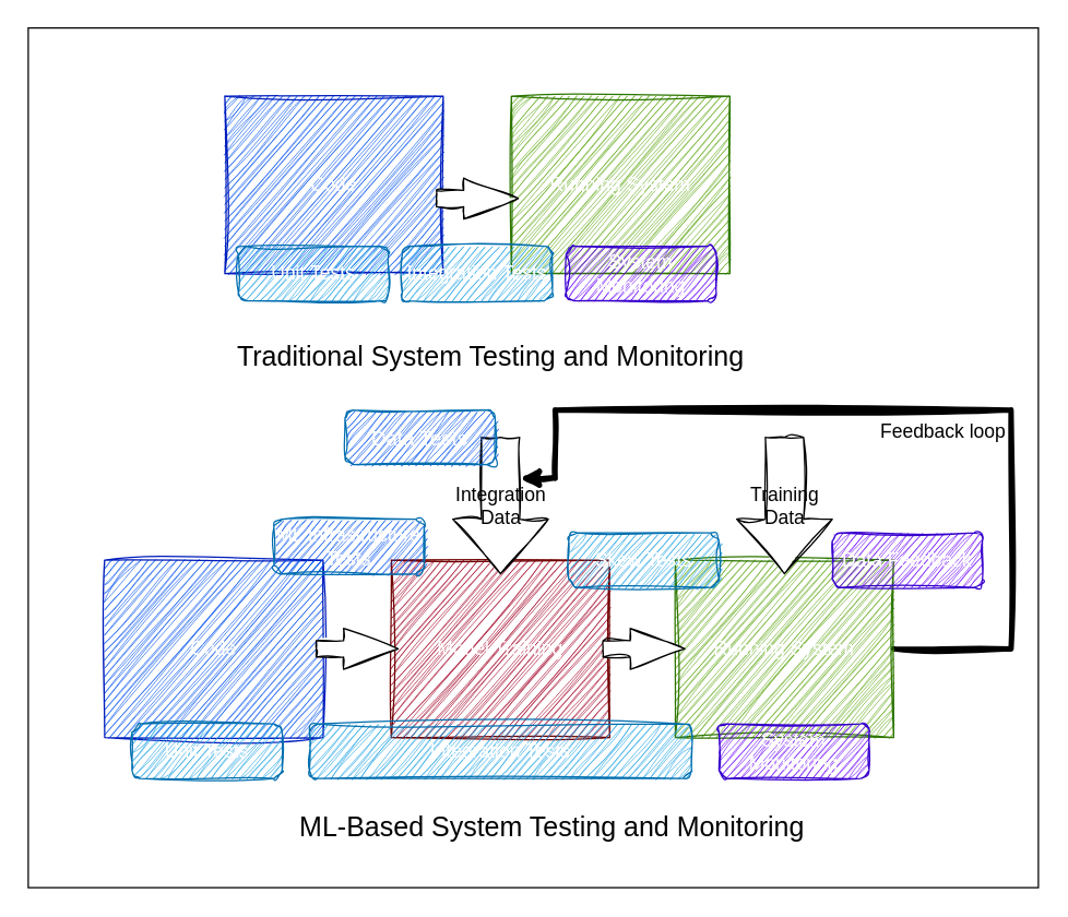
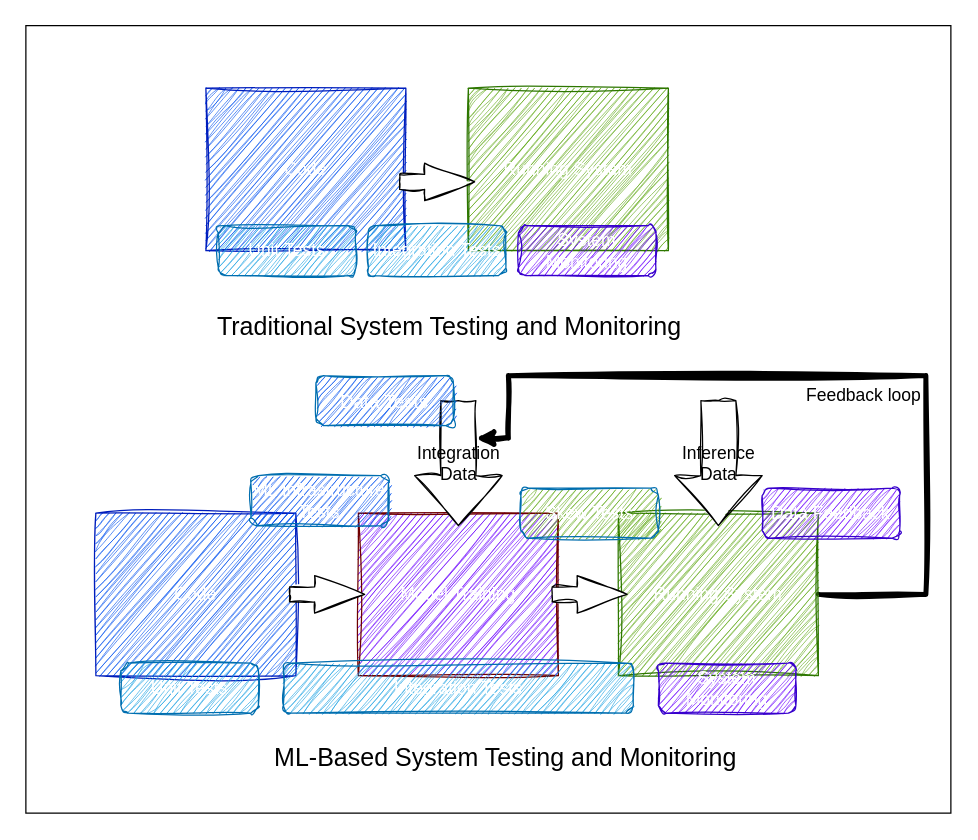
  <mxCell id="0" />
  <mxCell id="1" parent="0" />
  <mxCell id="2" value="" style="rounded=0;whiteSpace=wrap;html=1;" vertex="1" parent="1"><mxGeometry x="20" y="20" width="740" height="630" as="geometry" /></mxCell>
  <mxCell id="3" value="&lt;font style=&quot;font-size: 14px;&quot;&gt;Code&lt;/font&gt;" style="rounded=0;whiteSpace=wrap;html=1;sketch=1;curveFitting=1;jiggle=2;fillColor=#0050ef;fontColor=#ffffff;strokeColor=#001DBC;" vertex="1" parent="1"><mxGeometry x="164" y="70" width="160" height="130" as="geometry" /></mxCell>
  <mxCell id="4" value="&lt;font style=&quot;font-size: 14px;&quot;&gt;Running System&lt;/font&gt;" style="rounded=0;whiteSpace=wrap;html=1;sketch=1;curveFitting=1;jiggle=2;fillColor=#60a917;fontColor=#ffffff;strokeColor=#2D7600;" vertex="1" parent="1"><mxGeometry x="374" y="70" width="160" height="130" as="geometry" /></mxCell>
  <mxCell id="5" value="" style="html=1;shadow=0;dashed=0;align=center;verticalAlign=middle;shape=mxgraph.arrows2.arrow;dy=0.6;dx=40;notch=0;sketch=1;curveFitting=1;jiggle=2;" vertex="1" parent="1"><mxGeometry x="319" y="130" width="60" height="30" as="geometry" /></mxCell>
  <mxCell id="6" value="&lt;font style=&quot;font-size: 14px;&quot;&gt;Unit Tests&lt;/font&gt;" style="rounded=1;whiteSpace=wrap;html=1;sketch=1;curveFitting=1;jiggle=2;fillColor=#1ba1e2;fontColor=#ffffff;strokeColor=#006EAF;" vertex="1" parent="1"><mxGeometry x="174" y="180" width="110" height="40" as="geometry" /></mxCell>
  <mxCell id="7" value="&lt;font style=&quot;font-size: 14px;&quot;&gt;Integration Tests&lt;/font&gt;" style="rounded=1;whiteSpace=wrap;html=1;sketch=1;curveFitting=1;jiggle=2;fillColor=#1ba1e2;fontColor=#ffffff;strokeColor=#006EAF;" vertex="1" parent="1"><mxGeometry x="294" y="180" width="110" height="40" as="geometry" /></mxCell>
  <mxCell id="8" value="&lt;font style=&quot;font-size: 14px;&quot;&gt;System Monitoring&lt;/font&gt;" style="rounded=1;whiteSpace=wrap;html=1;sketch=1;curveFitting=1;jiggle=2;fillColor=#6a00ff;fontColor=#ffffff;strokeColor=#3700CC;" vertex="1" parent="1"><mxGeometry x="414" y="180" width="110" height="40" as="geometry" /></mxCell>
  <mxCell id="9" value="&lt;font style=&quot;font-size: 14px;&quot;&gt;Code&lt;/font&gt;" style="rounded=0;whiteSpace=wrap;html=1;sketch=1;curveFitting=1;jiggle=2;fillColor=#0050ef;fontColor=#ffffff;strokeColor=#001DBC;" vertex="1" parent="1"><mxGeometry x="76" y="410" width="160" height="130" as="geometry" /></mxCell>
- <mxCell id="10" value="&lt;font style=&quot;font-size: 14px;&quot;&gt;Model Training&lt;/font&gt;" style="rounded=0;whiteSpace=wrap;html=1;sketch=1;curveFitting=1;jiggle=2;fillColor=#a20025;fontColor=#ffffff;strokeColor=#6F0000;" vertex="1" parent="1"><mxGeometry x="286" y="410" width="160" height="130" as="geometry" /></mxCell>
+ <mxCell id="10" value="&lt;font style=&quot;font-size: 14px;&quot;&gt;Model Training&lt;/font&gt;" style="rounded=0;whiteSpace=wrap;html=1;sketch=1;curveFitting=1;jiggle=2;fillColor=#6a00ff;fontColor=#ffffff;strokeColor=#6F0000;" vertex="1" parent="1"><mxGeometry x="286" y="410" width="160" height="130" as="geometry" /></mxCell>
  <mxCell id="11" value="" style="edgeStyle=orthogonalEdgeStyle;rounded=0;orthogonalLoop=1;jettySize=auto;html=1;entryX=0;entryY=0;entryDx=30;entryDy=21;strokeWidth=4;entryPerimeter=0;sketch=1;curveFitting=1;jiggle=2;" edge="1" parent="1" source="13" target="19"><mxGeometry relative="1" as="geometry"><mxPoint x="740" y="290" as="targetPoint" /><Array as="points"><mxPoint x="740" y="475" /><mxPoint x="740" y="300" /><mxPoint x="406" y="300" /><mxPoint x="406" y="350" /></Array></mxGeometry></mxCell>
  <mxCell id="12" value="Feedback loop" style="edgeLabel;html=1;align=center;verticalAlign=middle;resizable=0;points=[];fontSize=14;" vertex="1" connectable="0" parent="11"><mxGeometry x="-0.069" y="5" relative="1" as="geometry"><mxPoint y="10" as="offset" /></mxGeometry></mxCell>
  <mxCell id="13" value="&lt;font style=&quot;font-size: 14px;&quot;&gt;Running System&lt;/font&gt;" style="rounded=0;whiteSpace=wrap;html=1;sketch=1;curveFitting=1;jiggle=2;fillColor=#60a917;fontColor=#ffffff;strokeColor=#2D7600;" vertex="1" parent="1"><mxGeometry x="494" y="410" width="160" height="130" as="geometry" /></mxCell>
  <mxCell id="14" value="&lt;font style=&quot;font-size: 14px;&quot;&gt;Unit Tests&lt;/font&gt;" style="rounded=1;whiteSpace=wrap;html=1;sketch=1;curveFitting=1;jiggle=2;fillColor=#1ba1e2;fontColor=#ffffff;strokeColor=#006EAF;" vertex="1" parent="1"><mxGeometry x="96" y="530" width="110" height="40" as="geometry" /></mxCell>
  <mxCell id="15" value="&lt;font style=&quot;font-size: 14px;&quot;&gt;Integration Tests&lt;/font&gt;" style="rounded=1;whiteSpace=wrap;html=1;sketch=1;curveFitting=1;jiggle=2;fillColor=#1ba1e2;fontColor=#ffffff;strokeColor=#006EAF;" vertex="1" parent="1"><mxGeometry x="226" y="530" width="280" height="40" as="geometry" /></mxCell>
  <mxCell id="16" value="&lt;font style=&quot;font-size: 14px;&quot;&gt;System Monitoring&lt;/font&gt;" style="rounded=1;whiteSpace=wrap;html=1;sketch=1;curveFitting=1;jiggle=2;fillColor=#6a00ff;fontColor=#ffffff;strokeColor=#3700CC;" vertex="1" parent="1"><mxGeometry x="526" y="530" width="110" height="40" as="geometry" /></mxCell>
  <mxCell id="17" value="" style="html=1;shadow=0;dashed=0;align=center;verticalAlign=middle;shape=mxgraph.arrows2.arrow;dy=0.6;dx=40;notch=0;sketch=1;curveFitting=1;jiggle=2;" vertex="1" parent="1"><mxGeometry x="231" y="460" width="60" height="30" as="geometry" /></mxCell>
  <mxCell id="18" value="" style="html=1;shadow=0;dashed=0;align=center;verticalAlign=middle;shape=mxgraph.arrows2.arrow;dy=0.6;dx=40;notch=0;sketch=1;curveFitting=1;jiggle=2;" vertex="1" parent="1"><mxGeometry x="441" y="460" width="60" height="30" as="geometry" /></mxCell>
  <mxCell id="19" value="&lt;font style=&quot;font-size: 14px;&quot;&gt;Integration &lt;br&gt;Data&lt;/font&gt;" style="html=1;shadow=0;dashed=0;align=center;verticalAlign=middle;shape=mxgraph.arrows2.arrow;dy=0.6;dx=40;direction=south;notch=0;sketch=1;curveFitting=1;jiggle=2;" vertex="1" parent="1"><mxGeometry x="331" y="320" width="70" height="100" as="geometry" /></mxCell>
  <mxCell id="20" value="&lt;font style=&quot;font-size: 14px;&quot;&gt;ML Infrastructure Tests&lt;/font&gt;" style="rounded=1;whiteSpace=wrap;html=1;sketch=1;curveFitting=1;jiggle=2;fillColor=#0050ef;fontColor=#ffffff;strokeColor=#006EAF;" vertex="1" parent="1"><mxGeometry x="200" y="380" width="110" height="40" as="geometry" /></mxCell>
  <mxCell id="21" value="&lt;font style=&quot;font-size: 15px;&quot;&gt;Data Tests&lt;/font&gt;" style="rounded=1;whiteSpace=wrap;html=1;sketch=1;curveFitting=1;jiggle=2;fillColor=#0050ef;fontColor=#ffffff;strokeColor=#006EAF;" vertex="1" parent="1"><mxGeometry x="252" y="300" width="110" height="40" as="geometry" /></mxCell>
- <mxCell id="22" value="&lt;font style=&quot;font-size: 14px;&quot;&gt;Skew Tests&lt;/font&gt;" style="rounded=1;whiteSpace=wrap;html=1;sketch=1;curveFitting=1;jiggle=2;fillColor=#1ba1e2;fontColor=#ffffff;strokeColor=#006EAF;" vertex="1" parent="1"><mxGeometry x="416" y="390" width="110" height="40" as="geometry" /></mxCell>
- <mxCell id="23" value="&lt;font style=&quot;font-size: 14px;&quot;&gt;Training&lt;br&gt;Data&lt;/font&gt;" style="html=1;shadow=0;dashed=0;align=center;verticalAlign=middle;shape=mxgraph.arrows2.arrow;dy=0.6;dx=40;direction=south;notch=0;sketch=1;curveFitting=1;jiggle=2;" vertex="1" parent="1"><mxGeometry x="539" y="320" width="70" height="100" as="geometry" /></mxCell>
+ <mxCell id="22" value="&lt;font style=&quot;font-size: 14px;&quot;&gt;Skew Tests&lt;/font&gt;" style="rounded=1;whiteSpace=wrap;html=1;sketch=1;curveFitting=1;jiggle=2;fillColor=#60a917;fontColor=#ffffff;strokeColor=#006EAF;" vertex="1" parent="1"><mxGeometry x="416" y="390" width="110" height="40" as="geometry" /></mxCell>
+ <mxCell id="23" value="&lt;font style=&quot;font-size: 14px;&quot;&gt;Inference&lt;br&gt;Data&lt;/font&gt;" style="html=1;shadow=0;dashed=0;align=center;verticalAlign=middle;shape=mxgraph.arrows2.arrow;dy=0.6;dx=40;direction=south;notch=0;sketch=1;curveFitting=1;jiggle=2;" vertex="1" parent="1"><mxGeometry x="539" y="320" width="70" height="100" as="geometry" /></mxCell>
  <mxCell id="24" value="&lt;font style=&quot;font-size: 14px;&quot;&gt;Data Feedback&lt;/font&gt;" style="rounded=1;whiteSpace=wrap;html=1;sketch=1;curveFitting=1;jiggle=2;fillColor=#6a00ff;fontColor=#ffffff;strokeColor=#3700CC;" vertex="1" parent="1"><mxGeometry x="609" y="390" width="110" height="40" as="geometry" /></mxCell>
  <mxCell id="25" value="&lt;font style=&quot;font-size: 20px;&quot;&gt;Traditional System Testing and Monitoring&lt;/font&gt;" style="text;html=1;strokeColor=none;fillColor=none;align=center;verticalAlign=middle;whiteSpace=wrap;rounded=0;" vertex="1" parent="1"><mxGeometry x="169" y="245" width="380" height="30" as="geometry" /></mxCell>
  <mxCell id="26" value="&lt;font style=&quot;font-size: 20px;&quot;&gt;ML-Based System Testing and Monitoring&lt;/font&gt;" style="text;html=1;strokeColor=none;fillColor=none;align=center;verticalAlign=middle;whiteSpace=wrap;rounded=0;" vertex="1" parent="1"><mxGeometry x="214" y="590" width="380" height="30" as="geometry" /></mxCell>
